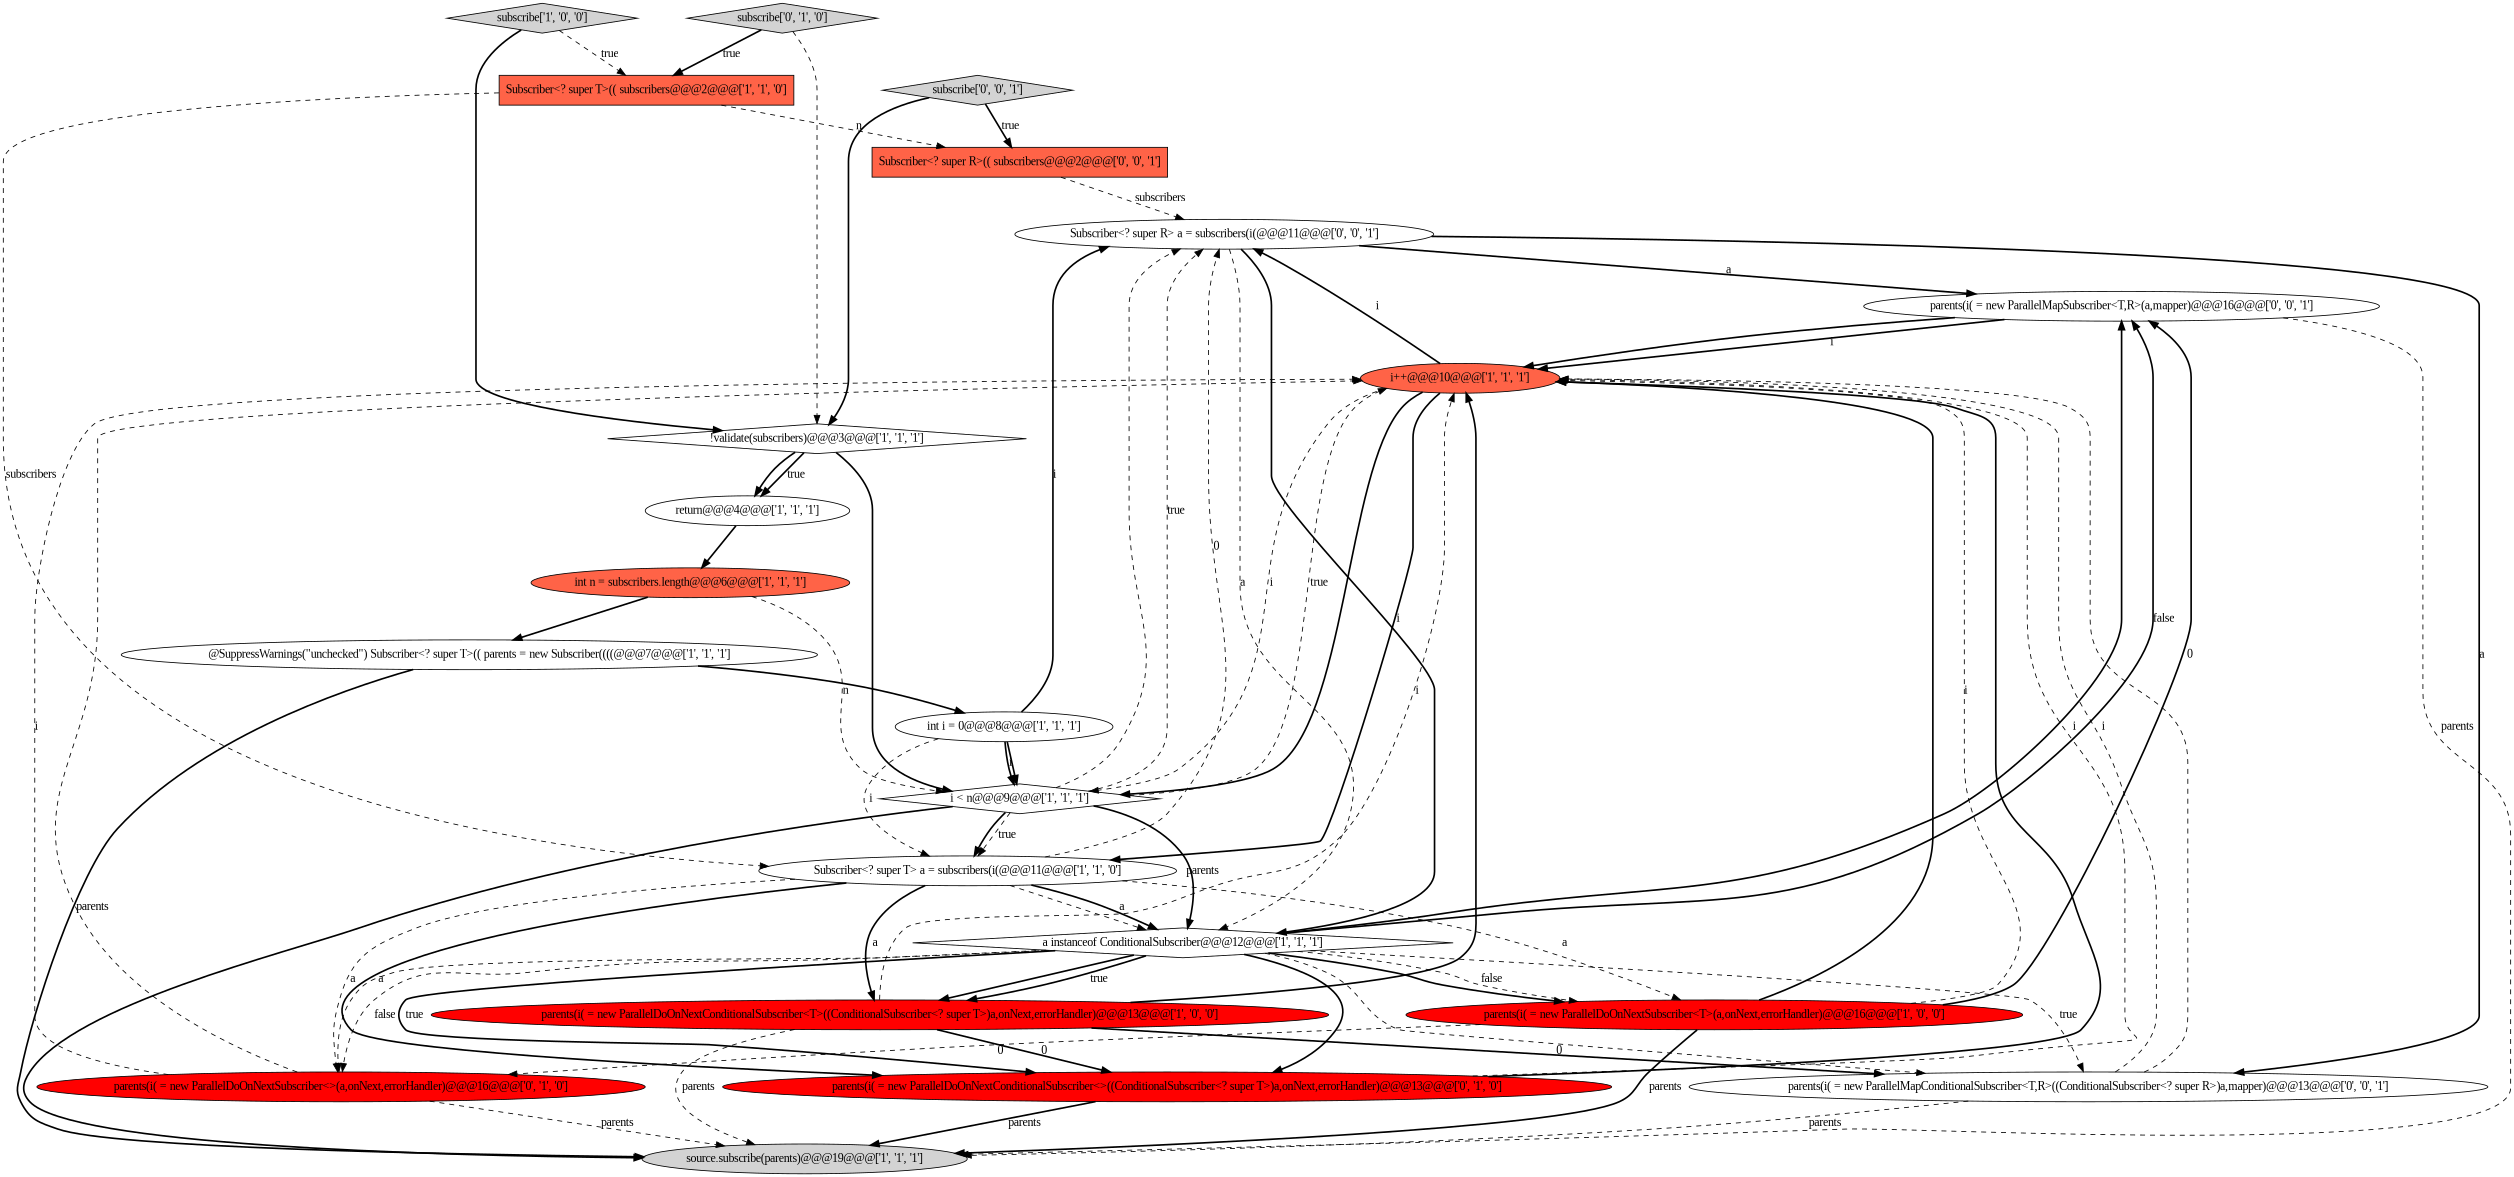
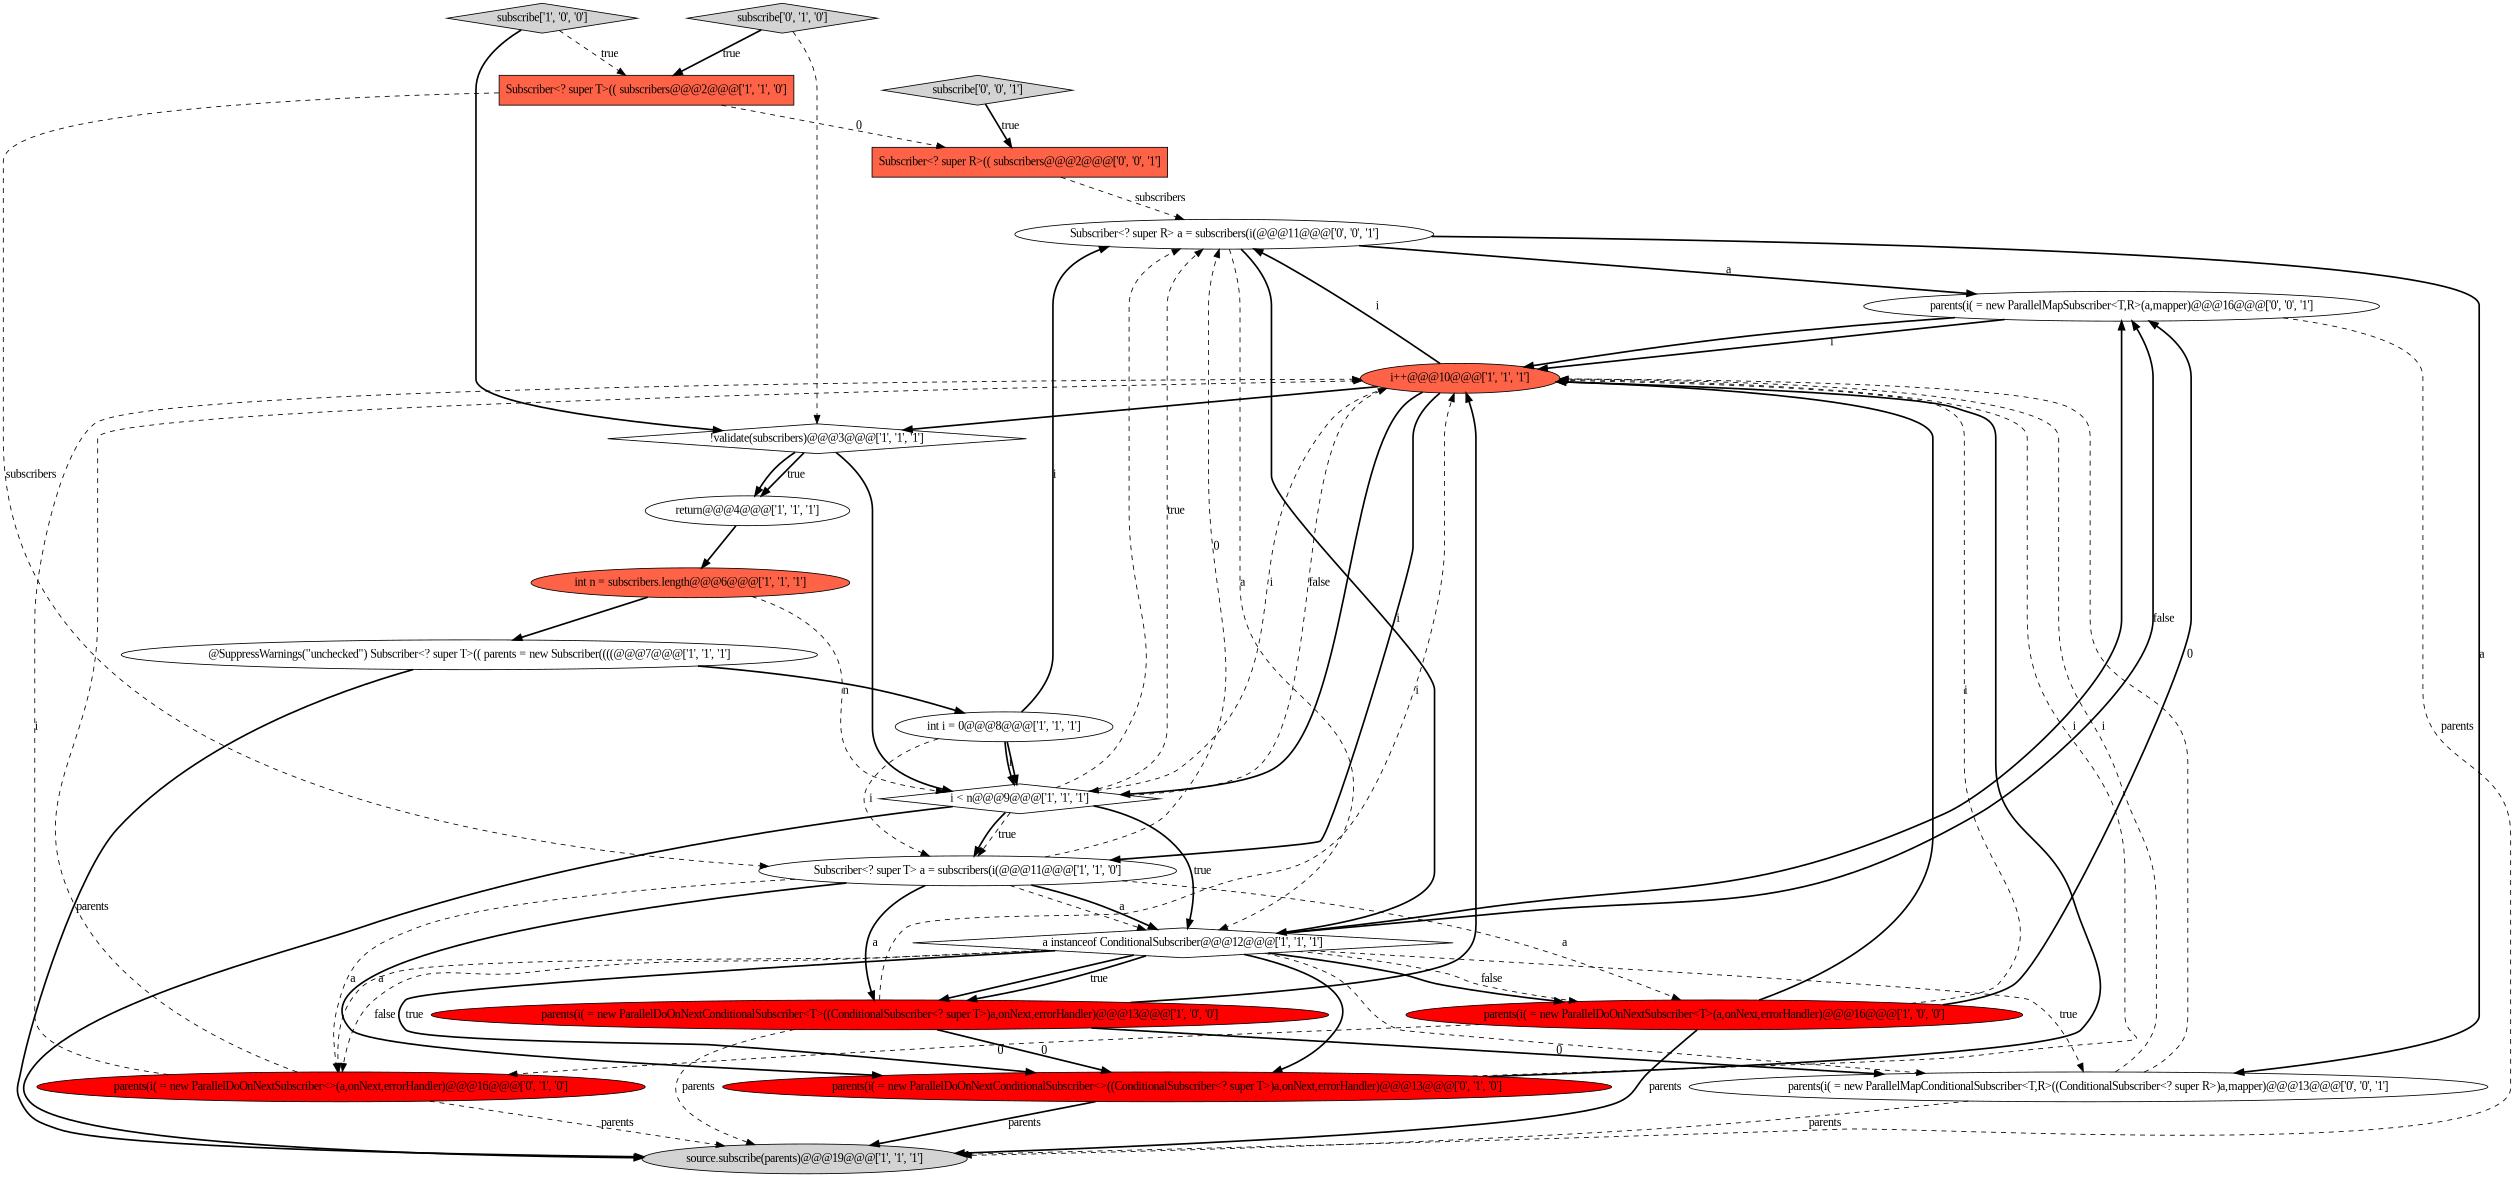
  digraph {
    fontname="Liberation Serif"
    node [fillcolor=white fontname="Liberation Serif" shape=ellipse style=filled]
    edge [fontname="Liberation Serif" style=bold]
    n1 [fillcolor=tomato label="Subscriber<? super R>(( subscribers@@@2@@@['0', '0', '1']" shape=box]
    n2 [label="Subscriber<? super R> a = subscribers(i(@@@11@@@['0', '0', '1']"]
    n3 [label="parents(i( = new ParallelMapSubscriber<T,R>(a,mapper)@@@16@@@['0', '0', '1']"]
    n4 [label="a instanceof ConditionalSubscriber@@@12@@@['1', '1', '1']" shape=diamond]
    n5 [label="parents(i( = new ParallelMapConditionalSubscriber<T,R>((ConditionalSubscriber<? super R>)a,mapper)@@@13@@@['0', '0', '1']"]
    n6 [fillcolor=lightgray label="subscribe['0', '1', '0']" shape=diamond]
    n7 [label="!validate(subscribers)@@@3@@@['1', '1', '1']" shape=diamond]
    n8 [fillcolor=tomato label="Subscriber<? super T>(( subscribers@@@2@@@['1', '1', '0']" shape=box]
    n9 [label="i < n@@@9@@@['1', '1', '1']" shape=diamond]
    n10 [label="return@@@4@@@['1', '1', '1']"]
    n11 [label="Subscriber<? super T> a = subscribers(i(@@@11@@@['1', '1', '0']"]
    n12 [fillcolor=tomato label="i++@@@10@@@['1', '1', '1']"]
    n13 [fillcolor=lightgray label="source.subscribe(parents)@@@19@@@['1', '1', '1']"]
    n14 [fillcolor=red label="parents(i( = new ParallelDoOnNextSubscriber<T>(a,onNext,errorHandler)@@@16@@@['1', '0', '0']"]
    n15 [fillcolor=red label="parents(i( = new ParallelDoOnNextSubscriber<>(a,onNext,errorHandler)@@@16@@@['0', '1', '0']"]
    n16 [fillcolor=red label="parents(i( = new ParallelDoOnNextConditionalSubscriber<T>((ConditionalSubscriber<? super T>)a,onNext,errorHandler)@@@13@@@['1', '0', '0']"]
    n17 [fillcolor=red label="parents(i( = new ParallelDoOnNextConditionalSubscriber<>((ConditionalSubscriber<? super T>)a,onNext,errorHandler)@@@13@@@['0', '1', '0']"]
    n18 [fillcolor=tomato label="int n = subscribers.length@@@6@@@['1', '1', '1']"]
    n19 [label="@SuppressWarnings(\"unchecked\") Subscriber<? super T>(( parents = new Subscriber((((@@@7@@@['1', '1', '1']"]
    n20 [label="int i = 0@@@8@@@['1', '1', '1']"]
    n21 [fillcolor=lightgray label="subscribe['0', '0', '1']" shape=diamond]
    n22 [fillcolor=lightgray label="subscribe['1', '0', '0']" shape=diamond]
    n1 -> n2 [label=subscribers style=dashed]
    n2 -> n3 [label=a]
    n2 -> n4 [label=a style=dashed]
    n2 -> n4
    n2 -> n5 [label=a]
    n3 -> n12 [label=i]
    n3 -> n12
    n3 -> n13 [label=parents style=dashed]
    n4 -> n3
    n4 -> n3 [label=false]
    n4 -> n5 [style=dashed]
    n4 -> n5 [label=true style=dashed]
    n4 -> n14 [label=false style=dashed]
    n4 -> n14
    n4 -> n15 [label=false style=dashed]
    n4 -> n15 [style=dashed]
    n4 -> n16
    n4 -> n16 [label=true]
    n4 -> n17 [label=true]
    n4 -> n17
    n5 -> n12 [style=dashed]
    n5 -> n12 [label=i style=dashed]
    n5 -> n13 [label=parents style=dashed]
    n6 -> n7 [style=dashed]
    n6 -> n8 [label=true]
    n7 -> n9
    n7 -> n10 [label=true]
    n7 -> n10
-   n8 -> n1 [label=n style=dashed]
+   n8 -> n1 [label=0 style=dashed]
    n8 -> n11 [label=subscribers style=dashed]
    n9 -> n2 [style=dashed]
    n9 -> n2 [label=true style=dashed]
-   n9 -> n4 [label=parents]
+   n9 -> n4 [label=true]
    n9 -> n11
    n9 -> n11 [label=true style=dashed]
-   n9 -> n12 [label=true style=dashed]
+   n9 -> n12 [label=false style=dashed]
    n9 -> n13
    n10 -> n18
    n11 -> n2 [label=0 style=dashed]
    n11 -> n4 [style=dashed]
    n11 -> n4 [label=a]
    n11 -> n14 [label=a style=dashed]
    n11 -> n15 [label=a style=dashed]
    n11 -> n16 [label=a]
    n11 -> n17 [label=a]
    n12 -> n2 [label=i]
    n12 -> n9
    n12 -> n9 [label=i style=dashed]
    n12 -> n11 [label=i]
    n14 -> n3 [label=0]
    n14 -> n12 [label=i style=dashed]
    n14 -> n12
    n14 -> n13 [label=parents]
    n14 -> n15 [label=0 style=dashed]
    n15 -> n12 [style=dashed]
    n15 -> n12 [label=i style=dashed]
    n15 -> n13 [label=parents style=dashed]
    n16 -> n5 [label=0]
    n16 -> n12 [label=i style=dashed]
    n16 -> n12
    n16 -> n13 [label=parents style=dashed]
    n16 -> n17 [label=0]
    n17 -> n12
    n17 -> n12 [label=i style=dashed]
    n17 -> n13 [label=parents]
    n18 -> n9 [label=n style=dashed]
    n18 -> n19
    n19 -> n13 [label=parents]
    n19 -> n20
    n20 -> n2 [label=i]
    n20 -> n9 [label=i]
    n20 -> n9
    n20 -> n11 [label=i style=dashed]
    n21 -> n1 [label=true]
-   n21 -> n7
+   n12 -> n7
    n22 -> n7
    n22 -> n8 [label=true style=dashed]
  }
